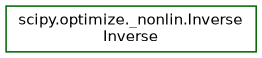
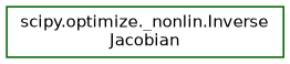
  digraph {
    rankdir=TB
-   n1 [color=darkgreen fillcolor=white fontname=Helvetica fontsize=10 height=0.2 label="scipy.optimize._nonlin.Inverse\lInverse" shape=box style=filled width=0.4]
+   n1 [color=darkgreen fillcolor=white fontname=Helvetica fontsize=10 height=0.2 label="scipy.optimize._nonlin.Inverse\lJacobian" shape=box style=filled width=0.4]
  }
